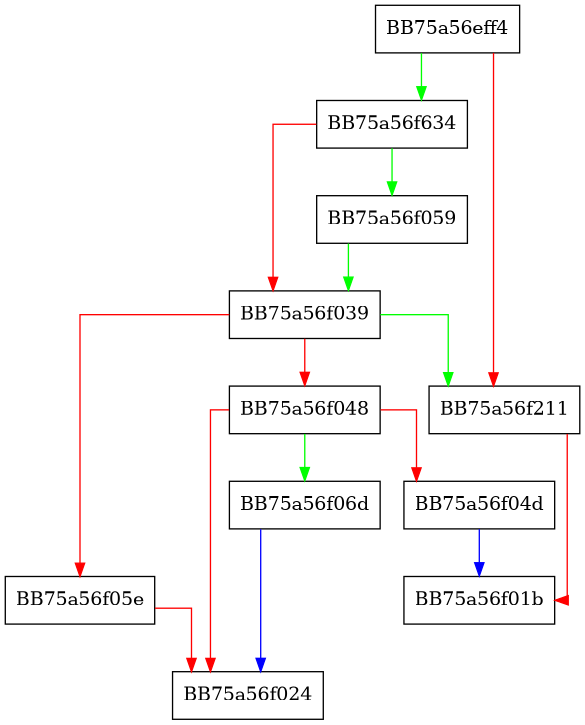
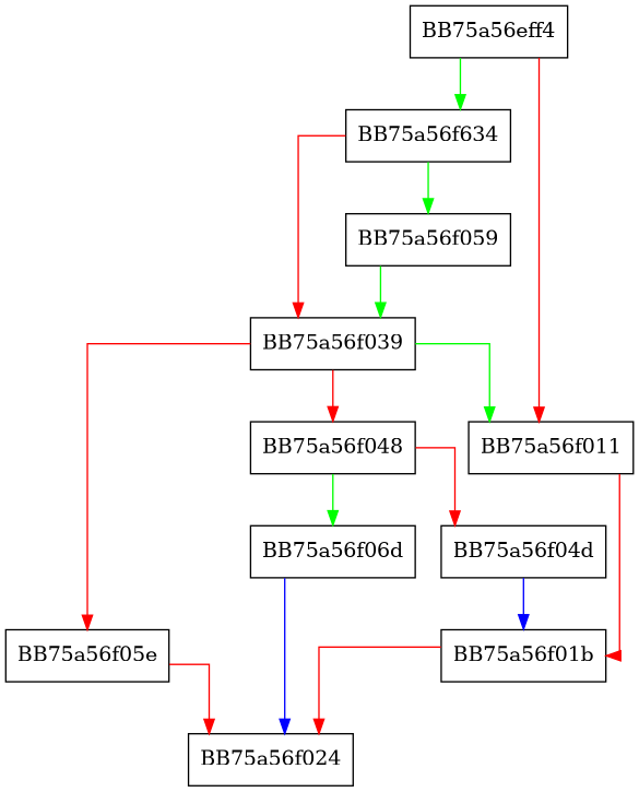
  digraph {
    splines=ortho
    node [shape=box]
    edge [color=red]
    n1 [label=BB75a56f634]
    BB75a56eff4
-   BB75a56f011 [label=BB75a56f211]
+   BB75a56f011
    BB75a56f059
    BB75a56f039
    BB75a56f01b
    BB75a56f05e
    BB75a56f048
    BB75a56f024
    BB75a56f06d
    BB75a56f04d
    n1 -> BB75a56f059 [color=green]
    n1 -> BB75a56f039
    BB75a56eff4 -> n1 [color=green]
    BB75a56eff4 -> BB75a56f011
    BB75a56f011 -> BB75a56f01b
    BB75a56f059 -> BB75a56f039 [color=green]
    BB75a56f039 -> BB75a56f011 [color=green]
    BB75a56f039 -> BB75a56f05e
    BB75a56f039 -> BB75a56f048
-   BB75a56f048 -> BB75a56f024
+   BB75a56f01b -> BB75a56f024
    BB75a56f05e -> BB75a56f024
    BB75a56f048 -> BB75a56f06d [color=green]
    BB75a56f048 -> BB75a56f04d
    BB75a56f06d -> BB75a56f024 [color=blue]
    BB75a56f04d -> BB75a56f01b [color=blue]
  }
